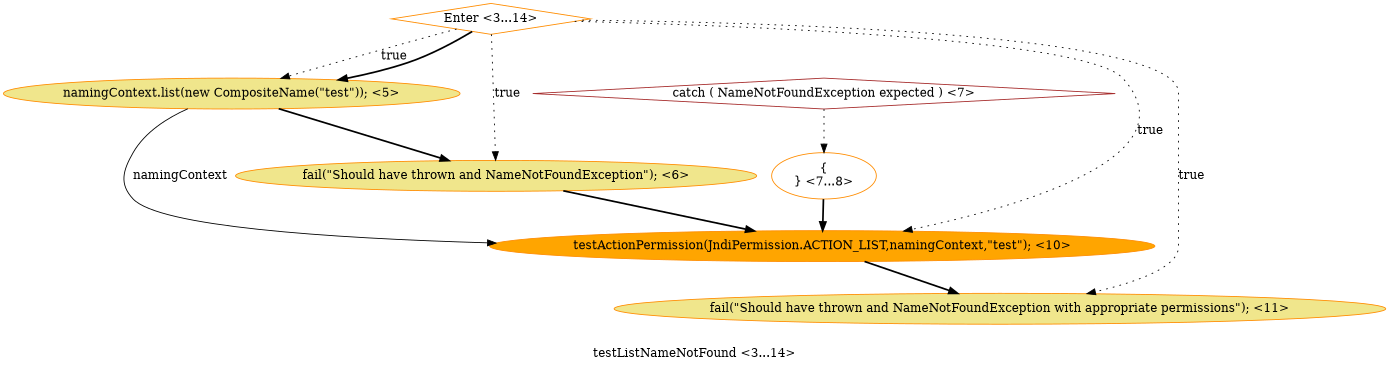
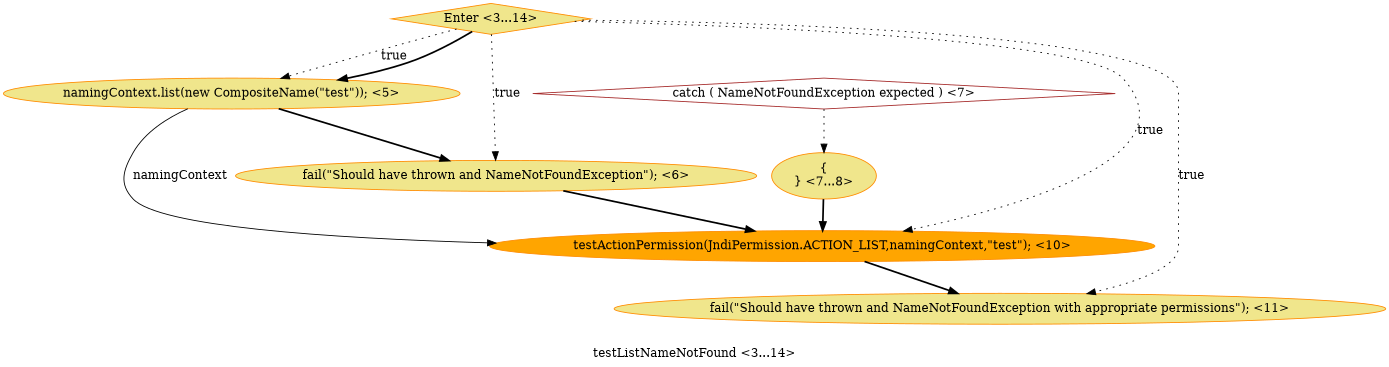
  digraph {
    label="testListNameNotFound <3...14>"
    node [color=darkorange fillcolor=khaki shape=ellipse style=filled]
    edge [style=bold]
    n1 [label="namingContext.list(new CompositeName(\"test\")); <5>"]
    n2 [label="fail(\"Should have thrown and NameNotFoundException\"); <6>"]
    n3 [fillcolor=orange label="testActionPermission(JndiPermission.ACTION_LIST,namingContext,\"test\"); <10>"]
    n4 [label="fail(\"Should have thrown and NameNotFoundException with appropriate permissions\"); <11>"]
    n5 [color=brown fillcolor=white label="catch ( NameNotFoundException expected ) <7>" shape=diamond]
-   n6 [fillcolor=white label="{\n} <7...8>"]
-   n7 [fillcolor=white label="Enter <3...14>" shape=diamond]
+   n6 [label="{\n} <7...8>"]
+   n7 [label="Enter <3...14>" shape=diamond]
    n1 -> n2
    n1 -> n3 [label=namingContext style=solid]
    n2 -> n3
    n3 -> n4
    n5 -> n6 [style=dotted]
    n6 -> n3
    n7 -> n1 [label=true style=dotted]
    n7 -> n1
    n7 -> n2 [label=true style=dotted]
    n7 -> n3 [label=true style=dotted]
    n7 -> n4 [label=true style=dotted]
  }
